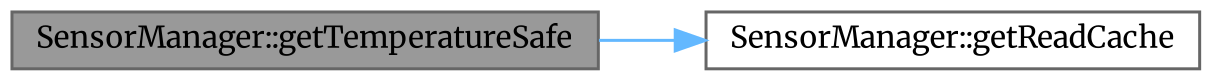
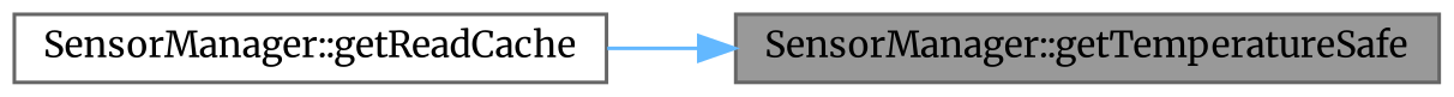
  digraph {
    rankdir=LR
    fontname=Merriweather
    node [fontname=Merriweather fontsize=10 shape=box style=filled]
    n1 [color=gray40 fillcolor=grey60 fontcolor=black height=0.2 label="SensorManager::getTemperatureSafe" width=0.4]
    n2 [color=grey40 fillcolor=white height=0.2 label="SensorManager::getReadCache" width=0.4]
-   n1 -> n2 [color=steelblue1 fontname=Merriweather fontsize=10 labelfontname=Helvetica labelfontsize=10 style=solid]
+   n2 -> n1 [color=steelblue1 fontname=Merriweather fontsize=10 labelfontname=Helvetica labelfontsize=10 style=solid]
  }
